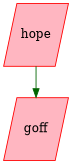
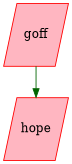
  digraph {
    node [fillcolor=lightpink fixedsize=true shape=parallelogram style=filled color=red]
    hope [height=1 width=1]
    goff [height=1 width=1]
-   hope -> goff [arrowhead=normal color=darkgreen penwidth=1]
+   goff -> hope [arrowhead=normal color=darkgreen penwidth=1]
  }
